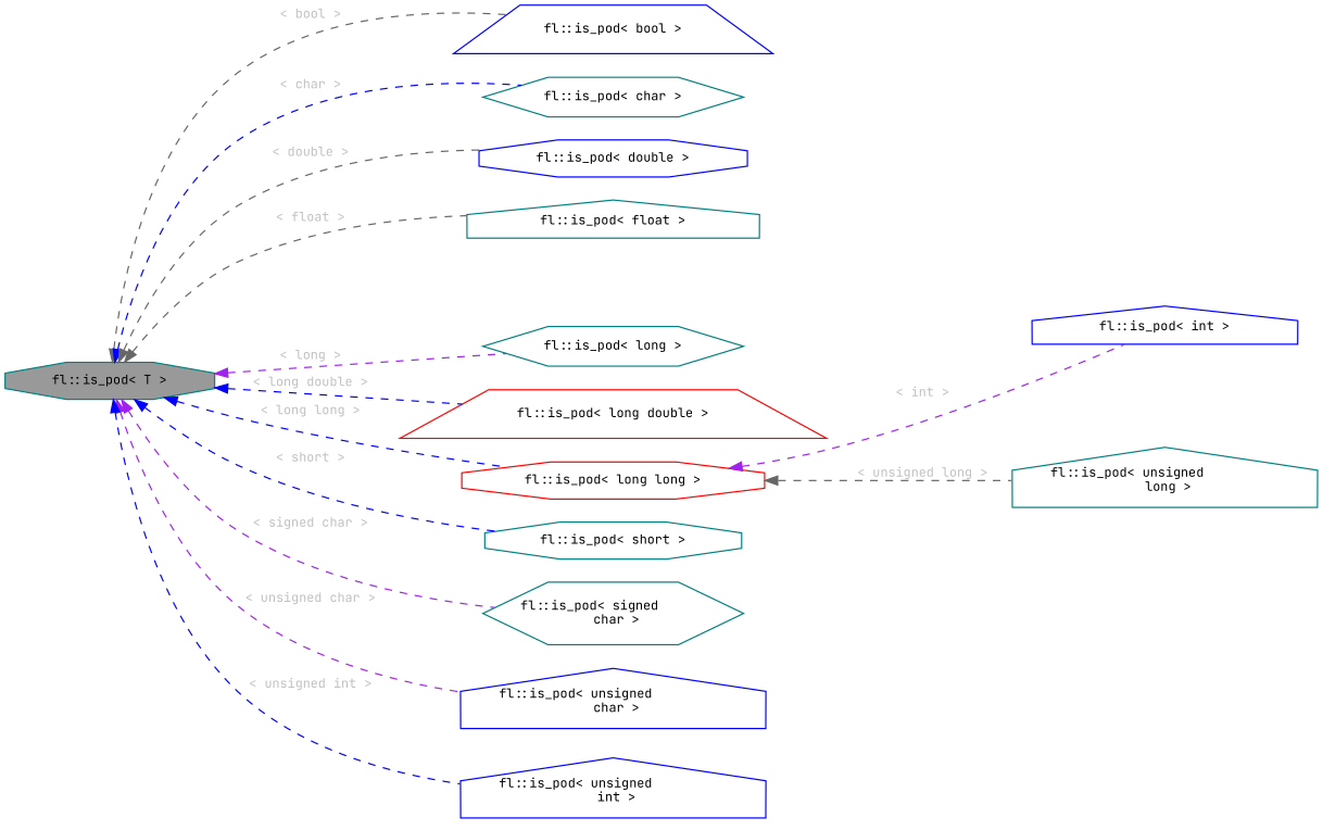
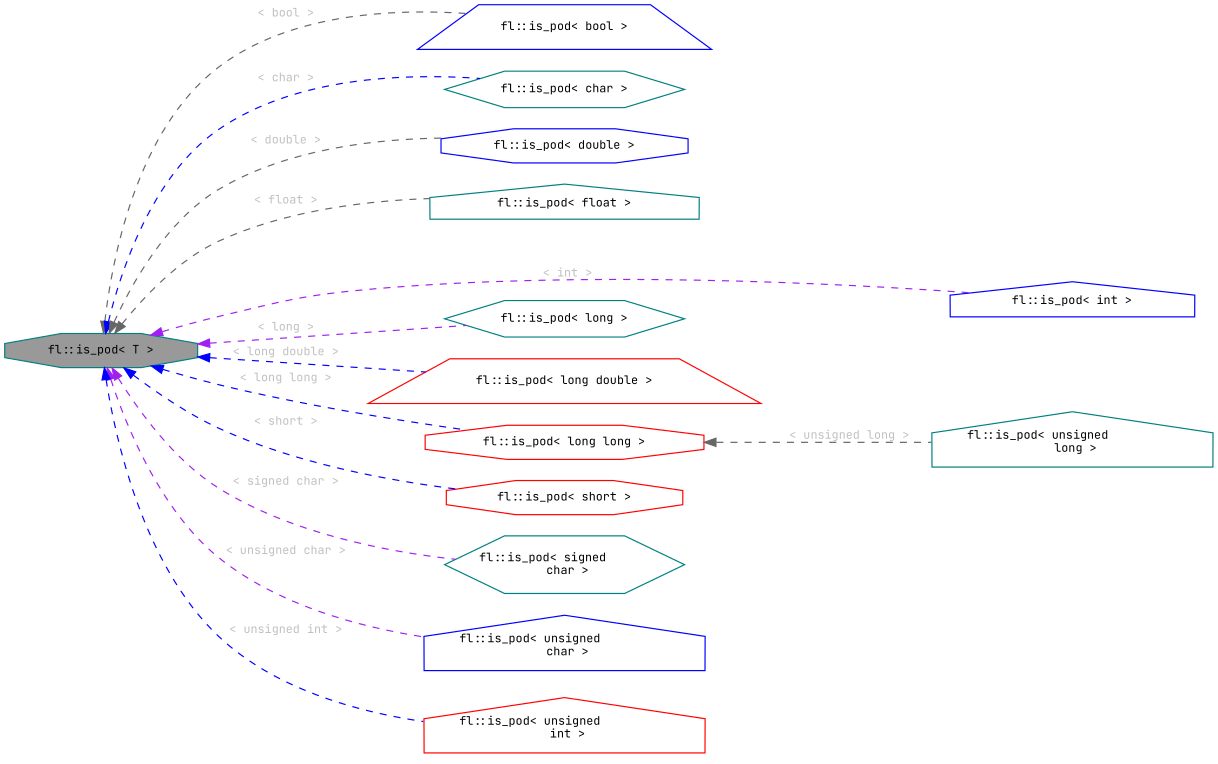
  digraph {
    fontname="JetBrains Mono"
    rankdir=LR
    node [color=teal fillcolor=white fontname="JetBrains Mono" fontsize=10 shape=house style=filled]
    edge [color=blue dir=back fontcolor=grey fontname="JetBrains Mono" fontsize=10 labelfontname=Helvetica labelfontsize=10 style=dashed]
    n1 [fillcolor=grey60 fontcolor=black height=0.2 label="fl::is_pod\< T \>" shape=octagon width=0.4]
    n2 [color=blue height=0.2 label="fl::is_pod\< bool \>" shape=trapezium width=0.4]
    n3 [height=0.2 label="fl::is_pod\< char \>" shape=hexagon width=0.4]
    n4 [color=blue height=0.2 label="fl::is_pod\< double \>" shape=octagon width=0.4]
    n5 [height=0.2 label="fl::is_pod\< float \>" width=0.4]
    n6 [color=blue height=0.2 label="fl::is_pod\< int \>" width=0.4]
    n7 [height=0.2 label="fl::is_pod\< long \>" shape=hexagon width=0.4]
    n8 [color=red height=0.2 label="fl::is_pod\< long double \>" shape=trapezium width=0.4]
    n9 [color=red height=0.2 label="fl::is_pod\< long long \>" shape=octagon width=0.4]
-   n10 [height=0.2 label="fl::is_pod\< short \>" shape=octagon width=0.4]
+   n10 [color=red height=0.2 label="fl::is_pod\< short \>" shape=octagon width=0.4]
    n11 [height=0.2 label="fl::is_pod\< signed\l char \>" shape=hexagon width=0.4]
    n12 [color=blue height=0.2 label="fl::is_pod\< unsigned\l char \>" width=0.4]
-   n13 [color=blue height=0.2 label="fl::is_pod\< unsigned\l int \>" width=0.4]
+   n13 [color=red height=0.2 label="fl::is_pod\< unsigned\l int \>" width=0.4]
    n14 [height=0.2 label="fl::is_pod\< unsigned\l long \>" width=0.4]
    n1 -> n2 [color=gray40 label=" \< bool \>"]
    n1 -> n3 [label=" \< char \>"]
    n1 -> n4 [color=gray40 label=" \< double \>"]
    n1 -> n5 [color=gray40 label=" \< float \>"]
-   n9 -> n6 [color=purple label=" \< int \>"]
+   n1 -> n6 [color=purple label=" \< int \>"]
    n1 -> n7 [color=purple label=" \< long \>"]
    n1 -> n8 [label=" \< long double \>"]
    n1 -> n9 [label=" \< long long \>"]
    n1 -> n10 [label=" \< short \>"]
    n1 -> n11 [color=purple label=" \< signed char \>"]
    n1 -> n12 [color=purple label=" \< unsigned char \>"]
    n1 -> n13 [label=" \< unsigned int \>"]
    n9 -> n14 [color=gray40 label=" \< unsigned long \>"]
  }
